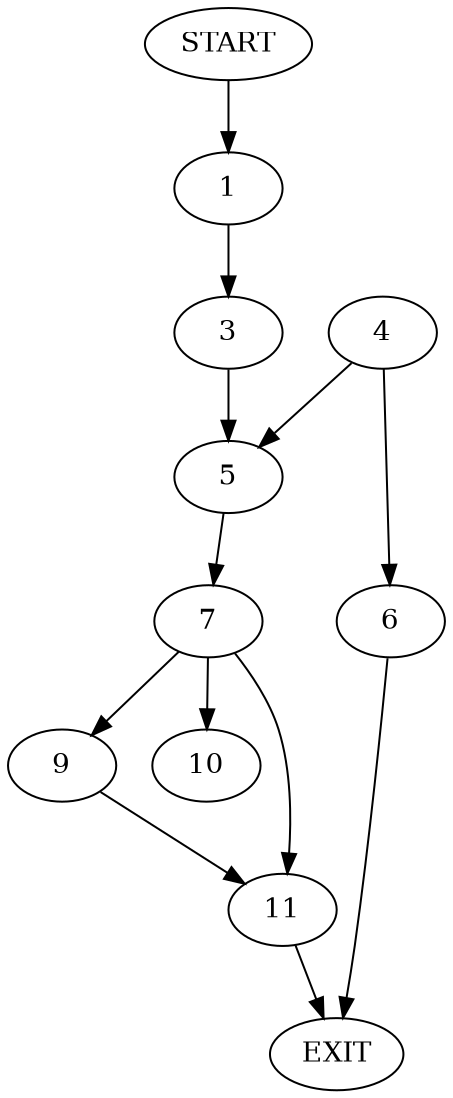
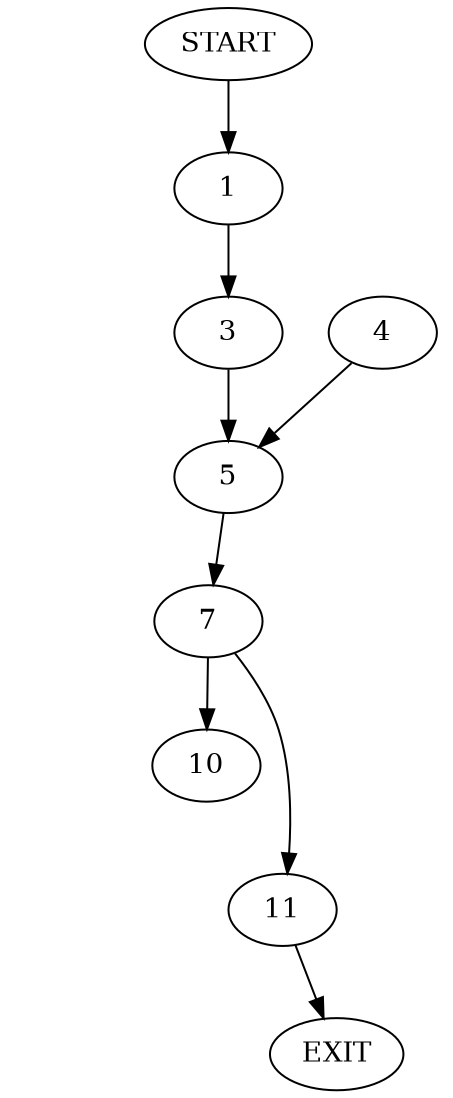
  digraph {
    n1 [label=START]
    1
    3
    n4 [label=EXIT]
    5
    4
-   6
    7
-   9
    10
    11
    n1 -> 1
    1 -> 3
    3 -> 5
    5 -> 7
    4 -> 5
-   4 -> 6
-   6 -> n4
-   7 -> 9
    7 -> 10
    7 -> 11
-   9 -> 11
    11 -> n4
  }
